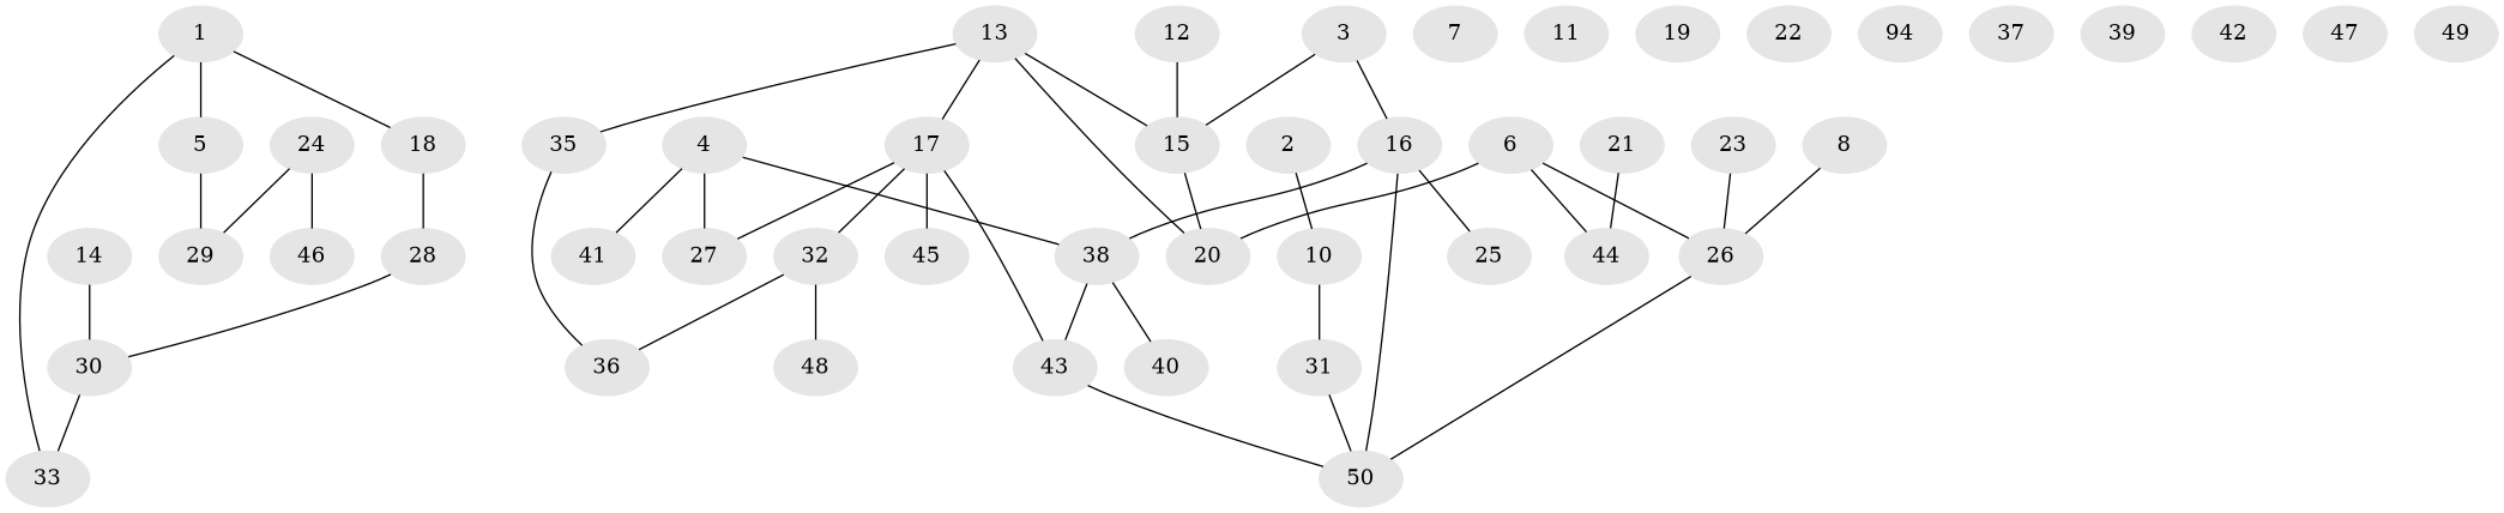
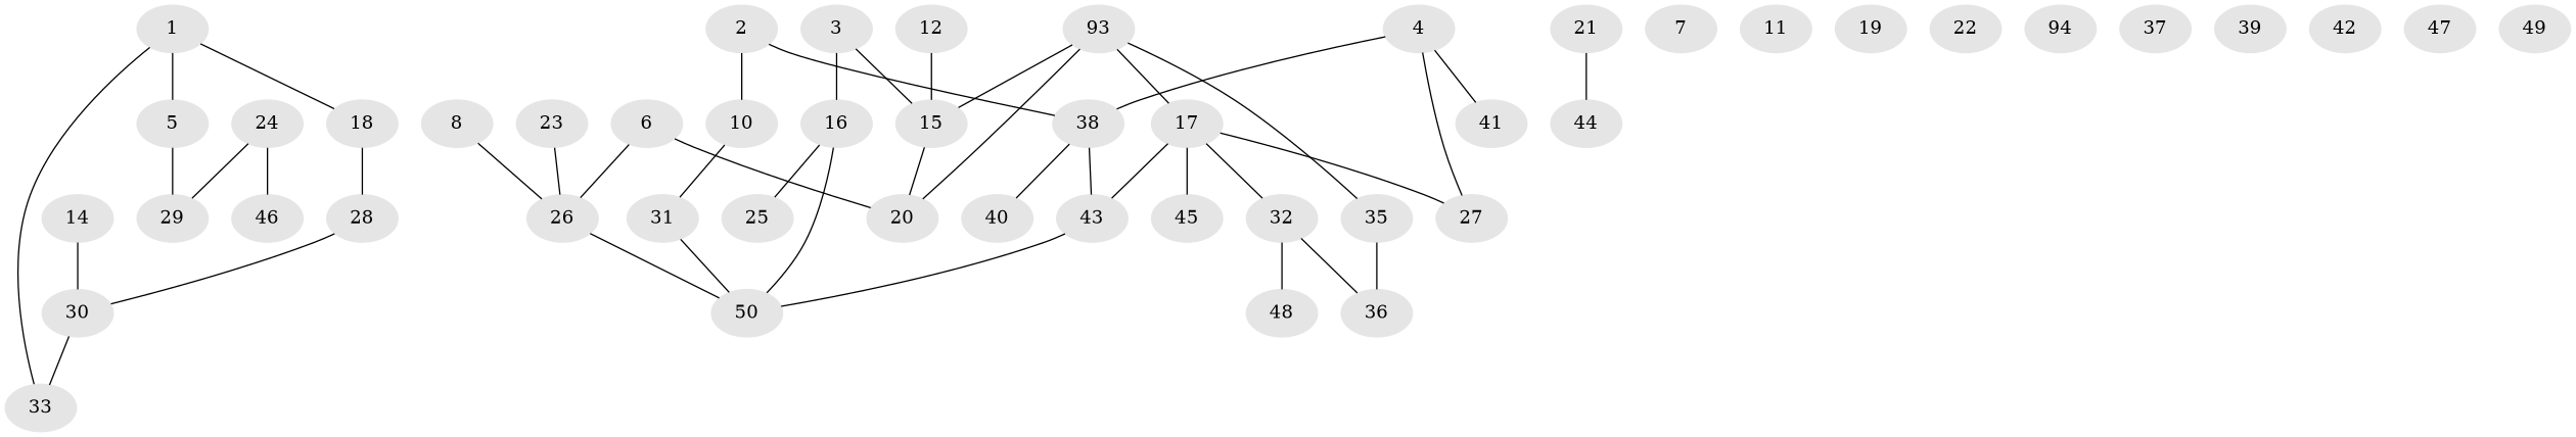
  graph {
    node [color=gray90 style=filled]
    1
    5
    18
    33
    29
    28
    2
    10
    31
    3
    15
    16
    20
    38
    25
    50
    4
    27
    41
    43
    40
    6
    26
    44
    7
    8
    24
    46
    11
    12
-   13
+   13 [label=93]
    17
    35
    32
    45
    36
    14
    30
    21
    48
    19
    22
    23
    n44 [label=94]
    37
    39
    42
    47
    49
    1 -- 5
    1 -- 18
    1 -- 33
    5 -- 29
    18 -- 28
    28 -- 30
    2 -- 10
    10 -- 31
    31 -- 50
    3 -- 15
    3 -- 16
    15 -- 20
-   16 -- 38
+   2 -- 38
    16 -- 25
    16 -- 50
    38 -- 43
    38 -- 40
    4 -- 38
    4 -- 27
    4 -- 41
    43 -- 50
    6 -- 20
    6 -- 26
-   6 -- 44
    26 -- 50
    8 -- 26
    24 -- 29
    24 -- 46
    12 -- 15
    13 -- 15
    13 -- 20
    13 -- 17
    13 -- 35
    17 -- 27
    17 -- 43
    17 -- 32
    17 -- 45
    35 -- 36
    32 -- 36
    32 -- 48
    14 -- 30
    30 -- 33
    21 -- 44
    23 -- 26
  }
